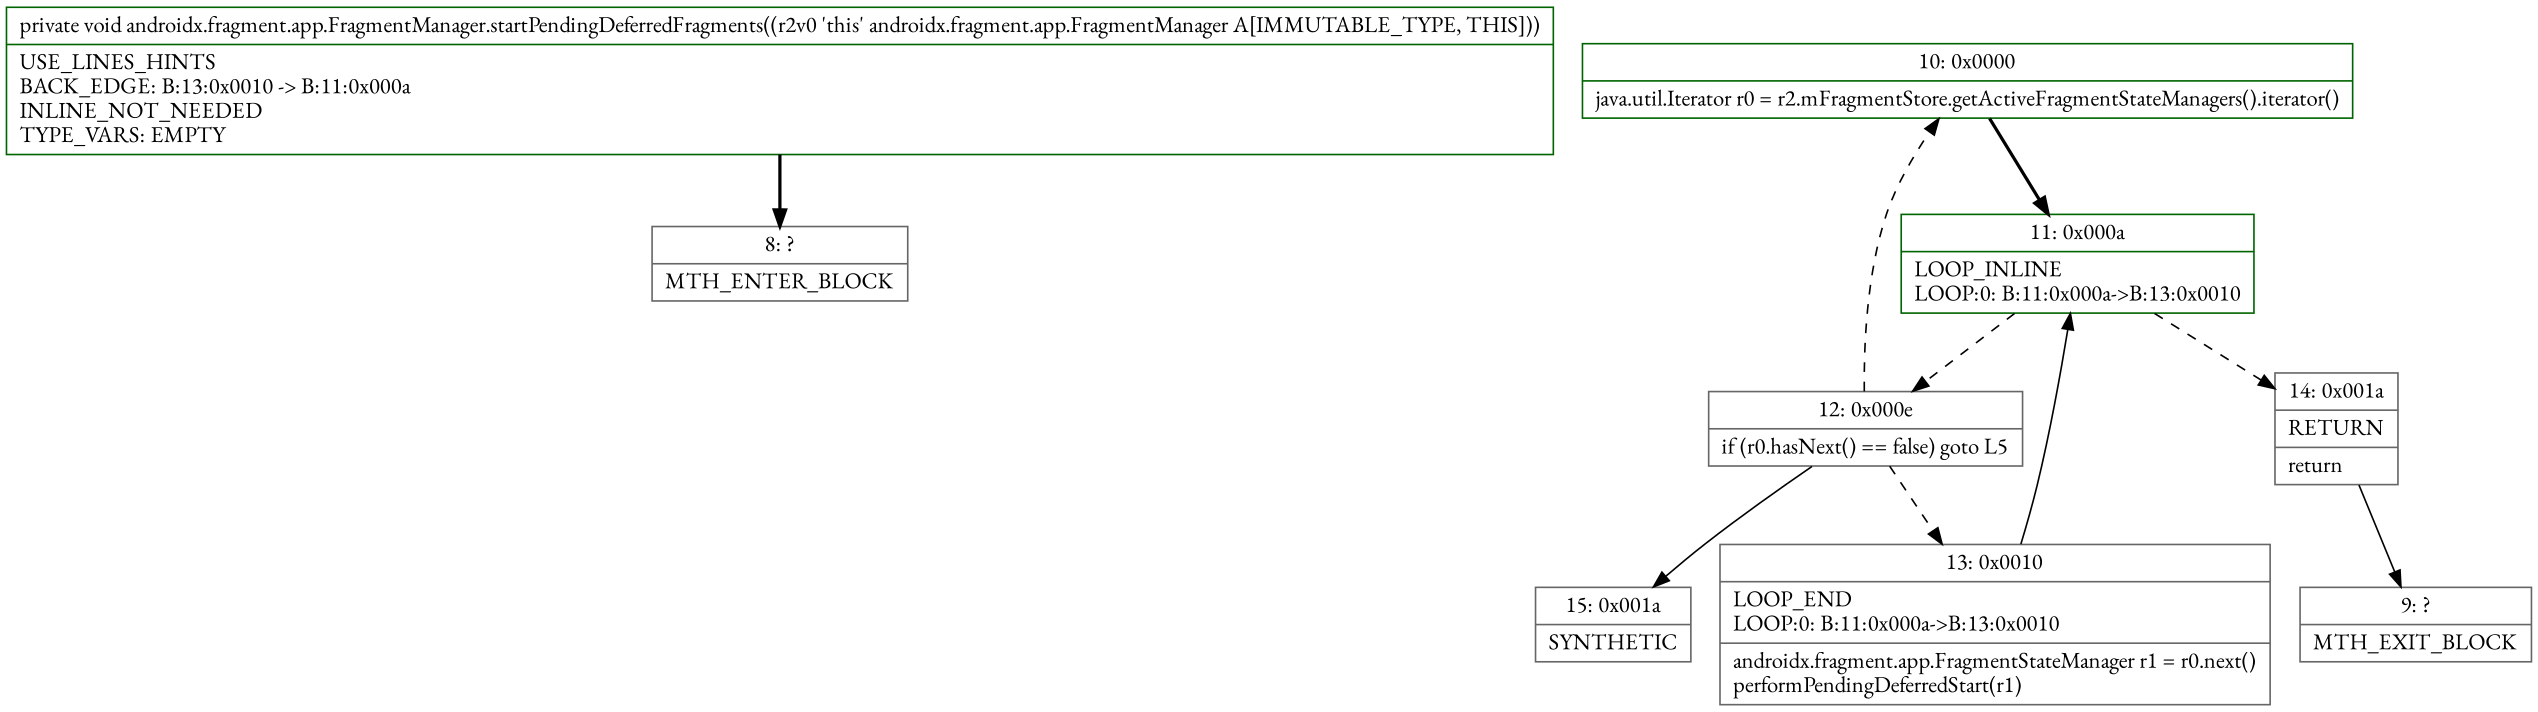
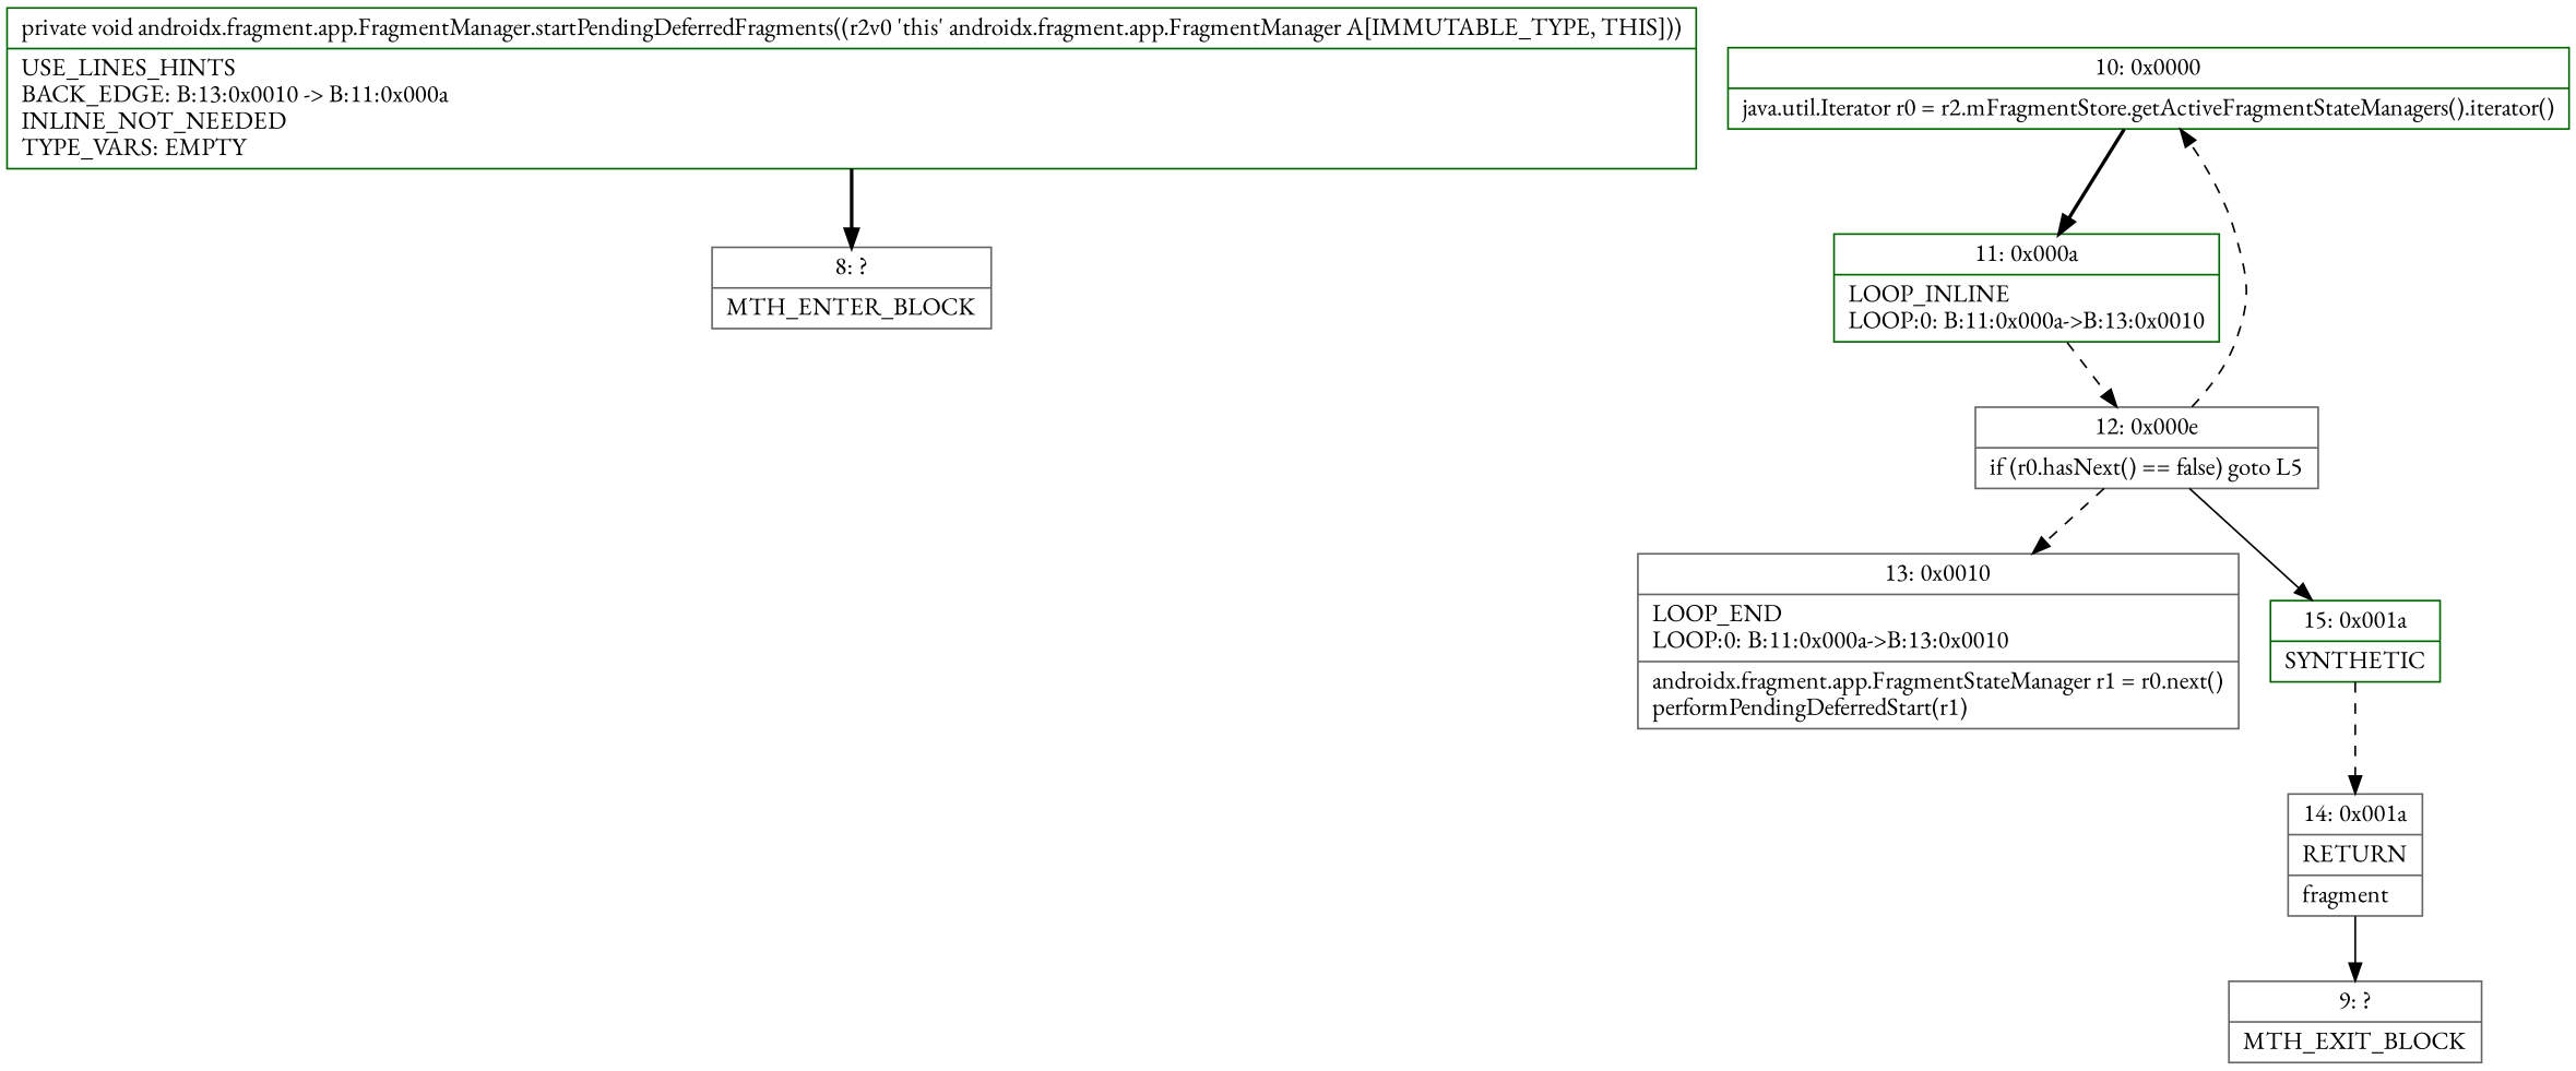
  digraph {
    fontname="EB Garamond"
    node [color=gray40 fontname="EB Garamond" shape=record]
    edge [fontname="EB Garamond" style=dashed]
    n1 [label="{8\:\ ?|MTH_ENTER_BLOCK\l}"]
    n2 [color=darkgreen label="{10\:\ 0x0000|java.util.Iterator r0 = r2.mFragmentStore.getActiveFragmentStateManagers().iterator()\l}"]
    n3 [color=darkgreen label="{11\:\ 0x000a|LOOP_INLINE\lLOOP:0: B:11:0x000a\-\>B:13:0x0010\l}"]
    n4 [label="{12\:\ 0x000e|if (r0.hasNext() == false) goto L5\l}"]
    n5 [label="{13\:\ 0x0010|LOOP_END\lLOOP:0: B:11:0x000a\-\>B:13:0x0010\l|androidx.fragment.app.FragmentStateManager r1 = r0.next()\lperformPendingDeferredStart(r1)\l}"]
-   n6 [label="{15\:\ 0x001a|SYNTHETIC\l}"]
-   n7 [label="{14\:\ 0x001a|RETURN\l|return\l}"]
+   n6 [color=darkgreen label="{15\:\ 0x001a|SYNTHETIC\l}"]
+   n7 [label="{14\:\ 0x001a|RETURN\l|fragment\l}"]
    n8 [label="{9\:\ ?|MTH_EXIT_BLOCK\l}"]
    n9 [color=darkgreen label="{private void androidx.fragment.app.FragmentManager.startPendingDeferredFragments((r2v0 'this' androidx.fragment.app.FragmentManager A[IMMUTABLE_TYPE, THIS]))  | USE_LINES_HINTS\lBACK_EDGE: B:13:0x0010 \-\> B:11:0x000a\lINLINE_NOT_NEEDED\lTYPE_VARS: EMPTY\l}"]
    n2 -> n3 [style=bold]
    n3 -> n4
    n4 -> n2
    n4 -> n5
    n4 -> n6 [style=solid]
-   n5 -> n3 [style=solid]
-   n3 -> n7
+   n6 -> n7
    n7 -> n8 [style=solid]
    n9 -> n1 [style=bold]
  }
